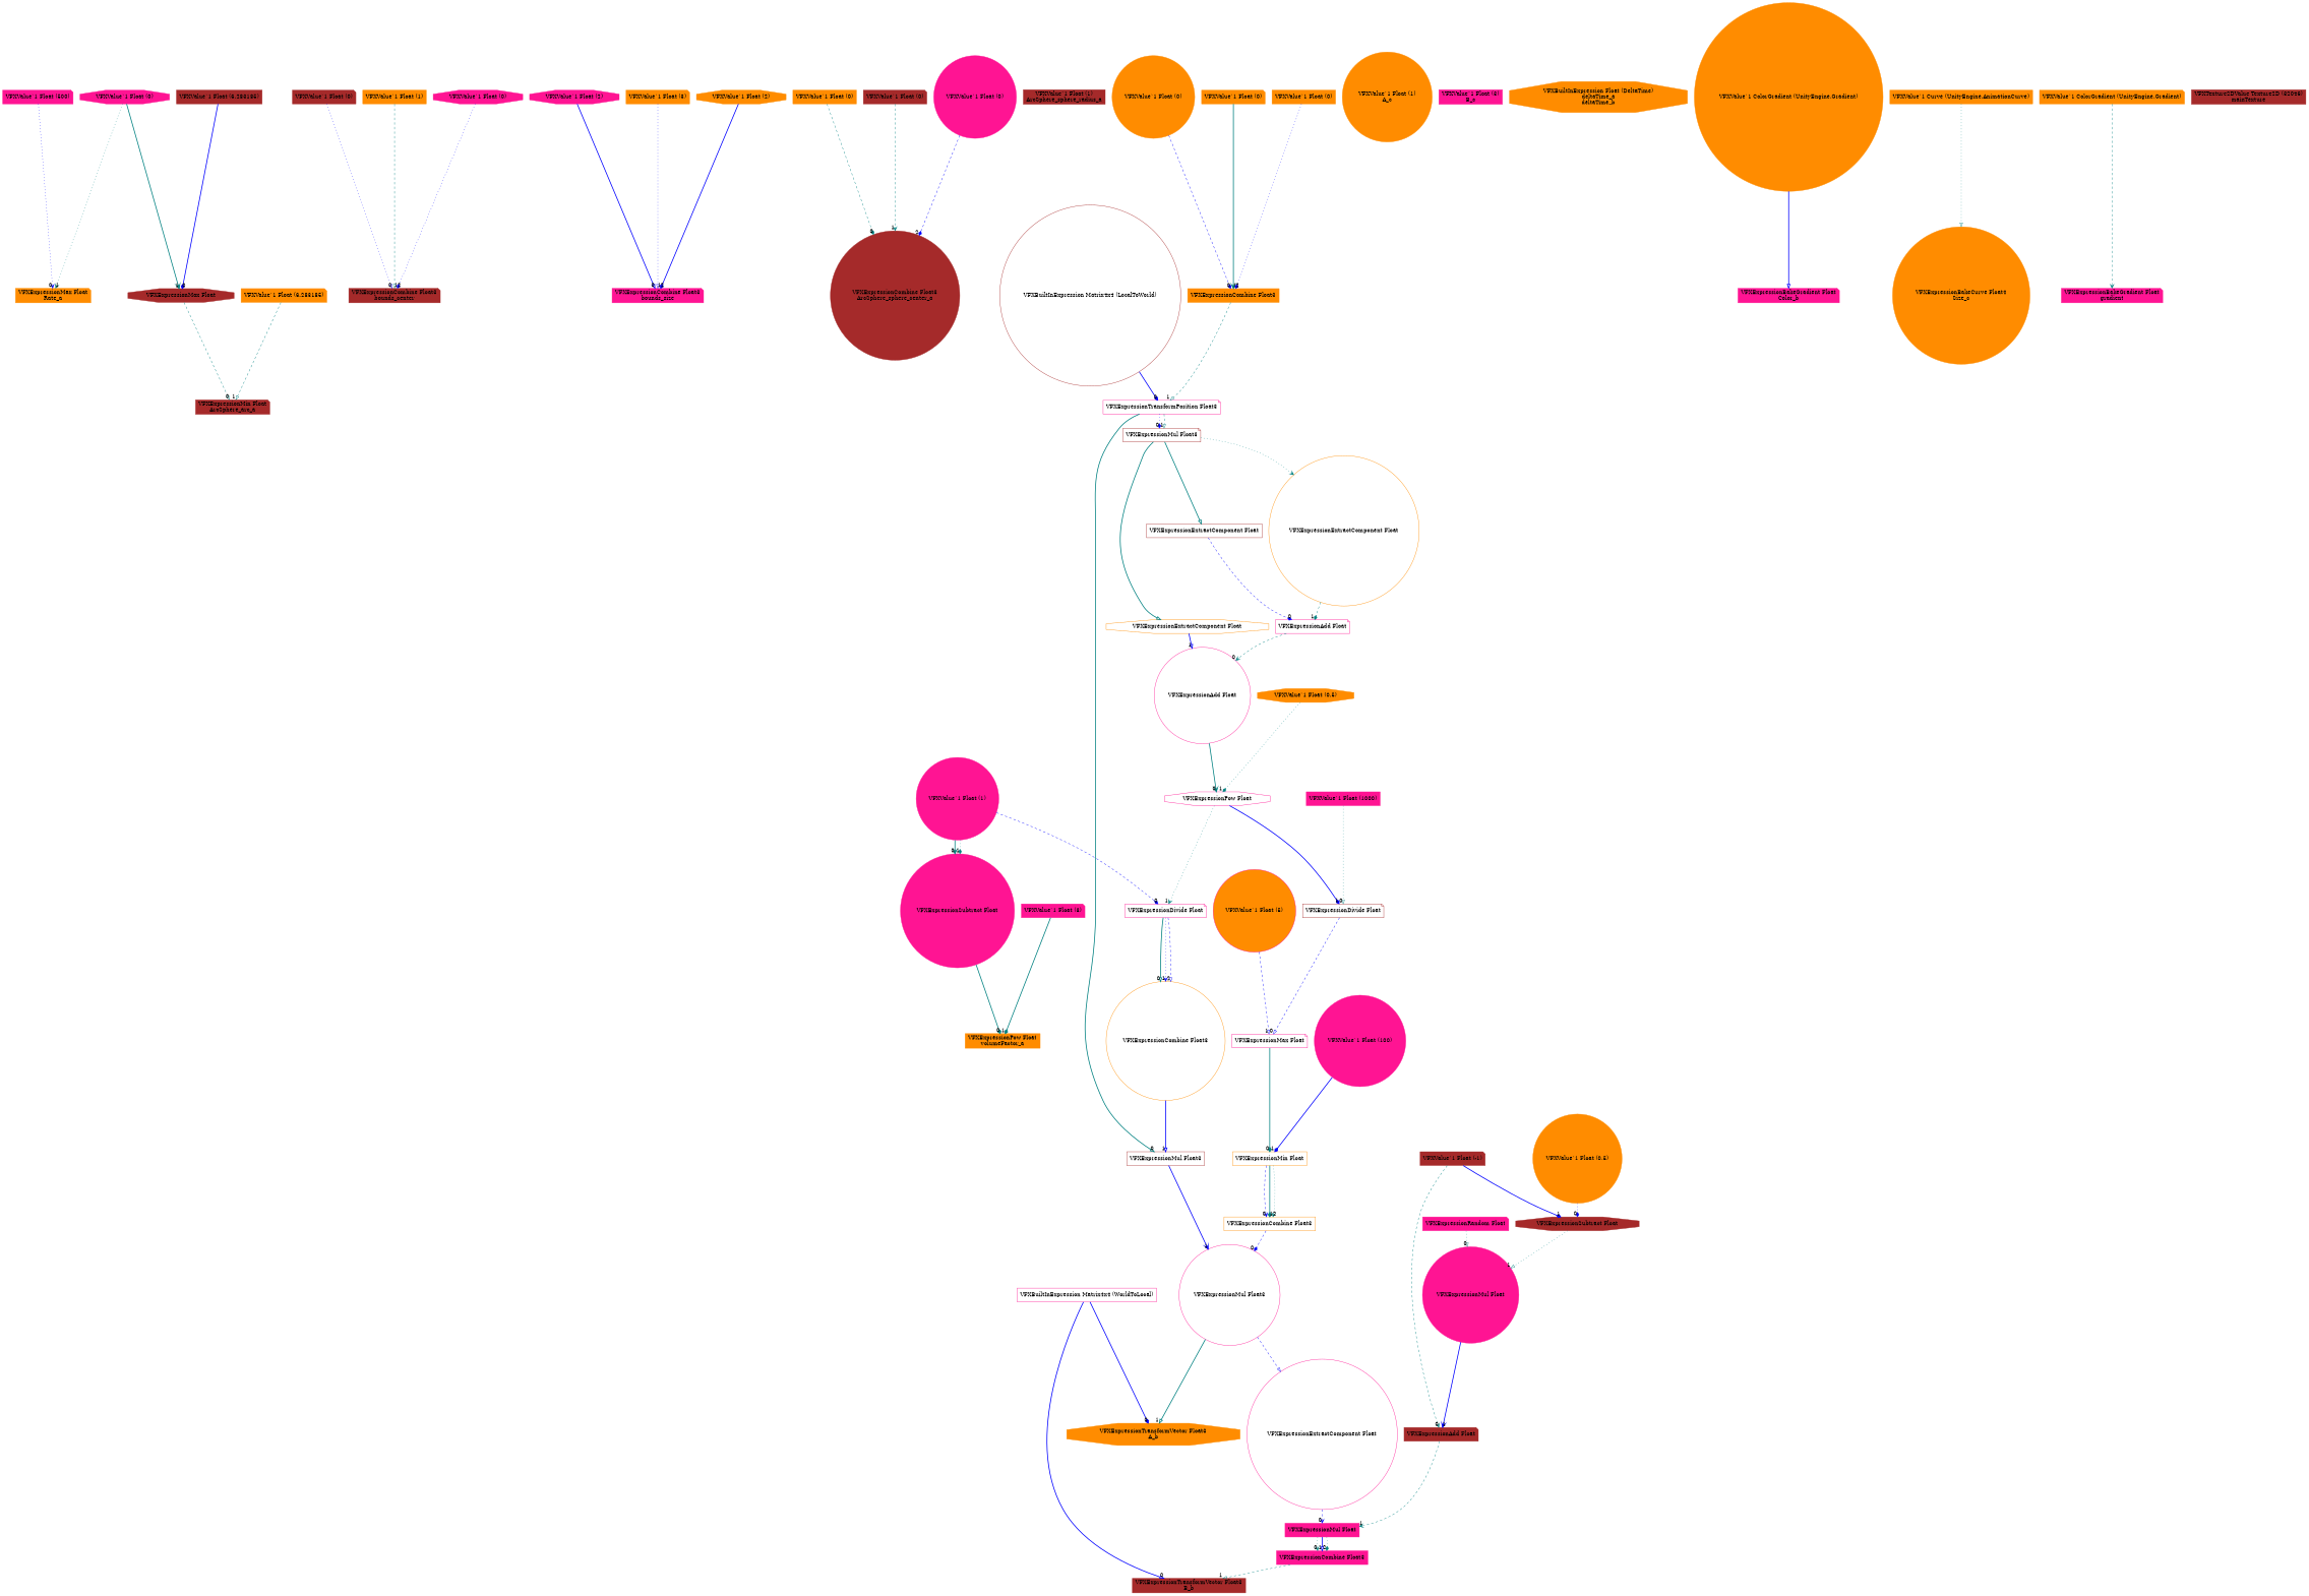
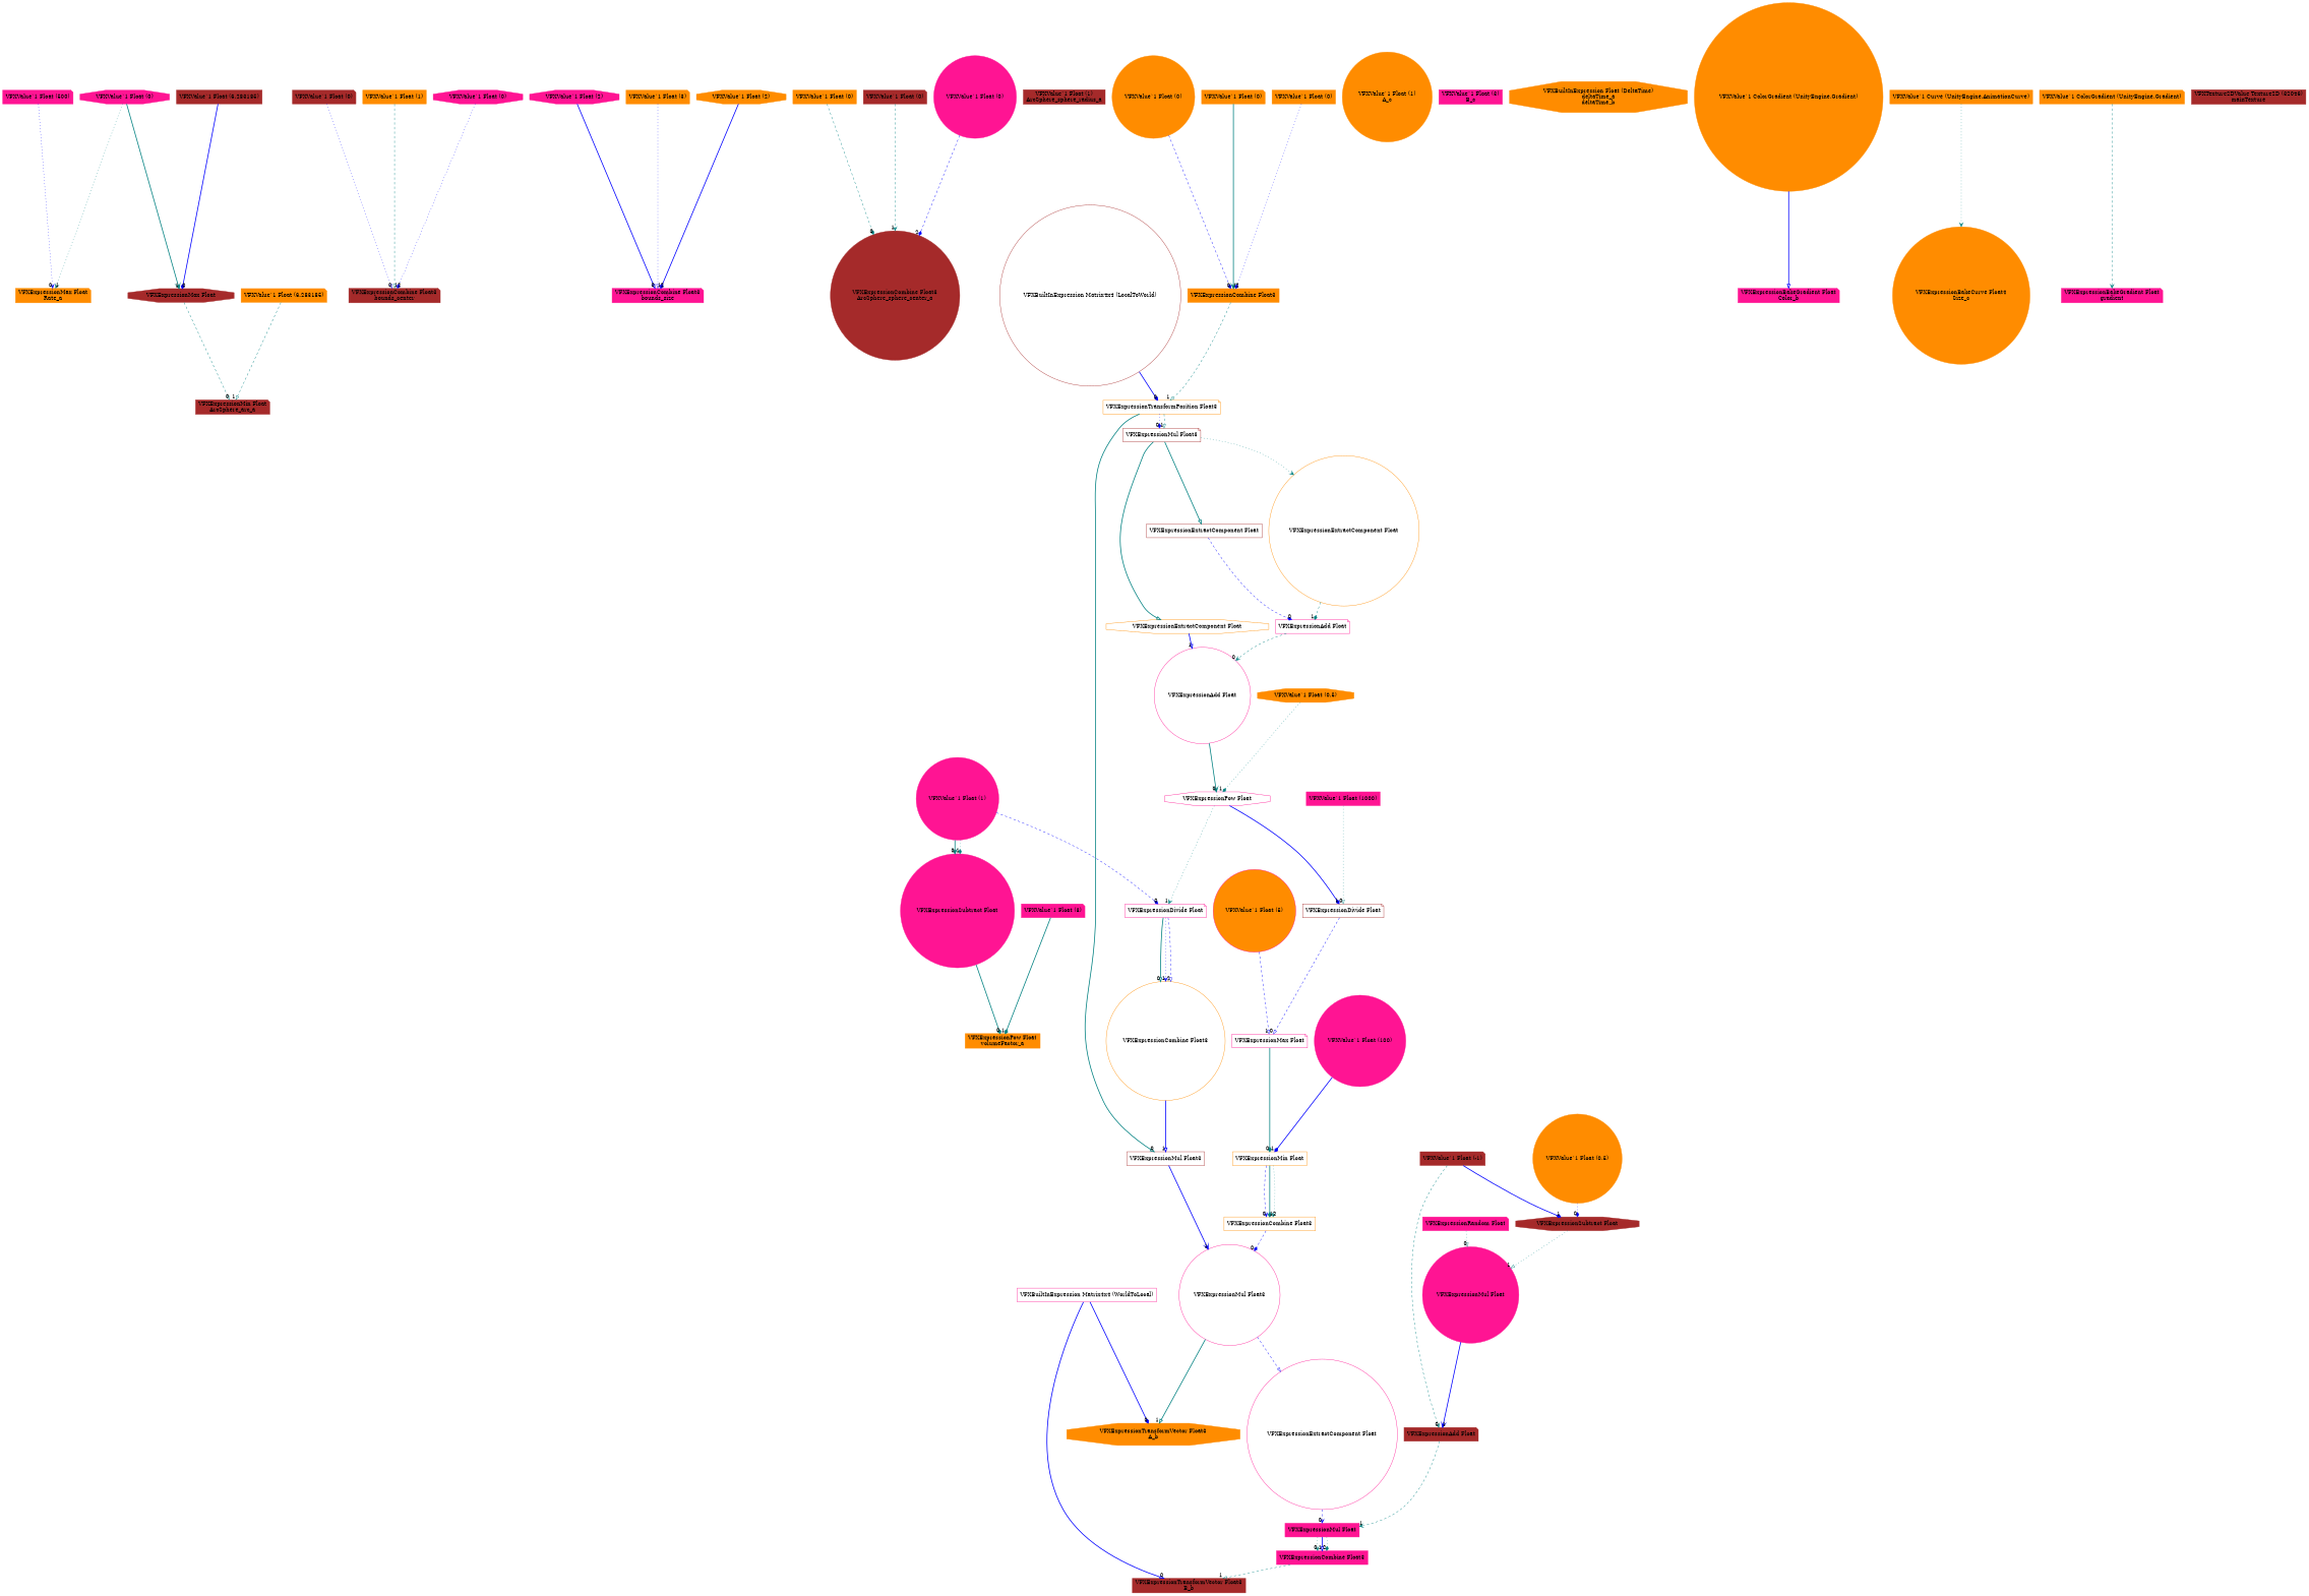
  digraph {
    node [color=deeppink shape=note style=filled]
    edge [arrowhead=onormal color=teal headlabel=0 style=bold]
    n1 [color=darkorange label="VFXExpressionMax Float\nRate_a"]
    n2 [label="VFXValue`1 Float (500)"]
    n3 [label="VFXValue`1 Float (0)" shape=octagon]
    n4 [color=brown label="VFXExpressionMax Float" shape=octagon]
    n5 [color=brown label="VFXExpressionMin Float\nArcSphere_arc_a"]
    n6 [color=brown label="VFXExpressionCombine Float3\nbounds_center"]
    n7 [color=brown label="VFXValue`1 Float (0)"]
    n8 [color=darkorange label="VFXValue`1 Float (1)" shape=box]
    n9 [label="VFXValue`1 Float (0)" shape=octagon]
    n10 [label="VFXExpressionCombine Float3\nbounds_size"]
    n11 [label="VFXValue`1 Float (2)" shape=octagon]
    n12 [color=darkorange label="VFXValue`1 Float (3)"]
    n13 [color=darkorange label="VFXValue`1 Float (2)" shape=octagon]
    n14 [color=brown label="VFXExpressionCombine Float3\nArcSphere_sphere_center_a" shape=circle]
    n15 [color=darkorange label="VFXValue`1 Float (0)" shape=box]
    n16 [color=brown label="VFXValue`1 Float (0)"]
    n17 [label="VFXValue`1 Float (0)" shape=circle]
    n18 [color=brown label="VFXValue`1 Float (1)\nArcSphere_sphere_radius_a" shape=box]
    n19 [color=brown label="VFXValue`1 Float (6.283185)" shape=box]
    n20 [color=darkorange label="VFXValue`1 Float (6.283185)"]
    n21 [color=darkorange label="VFXExpressionPow Float\nvolumeFactor_a" shape=box]
    n22 [label="VFXExpressionSubtract Float" shape=circle]
    n23 [label="VFXValue`1 Float (1)" shape=circle]
    n24 [label="VFXExpressionDivide Float" style=""]
    n25 [color=darkorange label="VFXExpressionCombine Float3" shape=circle style=""]
    n26 [label="VFXValue`1 Float (3)"]
    n27 [color=darkorange label="VFXExpressionTransformVector Float3\nA_b" shape=octagon]
    n28 [label="VFXBuiltInExpression Matrix4x4 (WorldToLocal)" shape=box style=""]
    n29 [color=brown label="VFXExpressionTransformVector Float3\nB_b" shape=box]
    n30 [label="VFXExpressionMul Float3" shape=circle style=""]
    n31 [label="VFXExpressionExtractComponent Float" shape=circle style=""]
    n32 [label="VFXExpressionMul Float" shape=box]
    n33 [color=darkorange label="VFXExpressionCombine Float3" shape=box style=""]
    n34 [color=darkorange label="VFXExpressionMin Float" shape=box style=""]
    n35 [label="VFXExpressionMax Float" style=""]
    n36 [color=brown label="VFXExpressionDivide Float" style=""]
    n37 [label="VFXValue`1 Float (1000)" shape=box]
    n38 [label="VFXExpressionPow Float" shape=octagon style=""]
    n39 [label="VFXExpressionAdd Float" shape=circle style=""]
    n40 [label="VFXExpressionAdd Float" style=""]
    n41 [color=brown label="VFXExpressionExtractComponent Float" shape=box style=""]
    n42 [color=brown label="VFXExpressionMul Float3" style=""]
    n43 [color=darkorange label="VFXExpressionExtractComponent Float" shape=circle style=""]
    n44 [color=darkorange label="VFXExpressionExtractComponent Float" shape=octagon style=""]
-   n45 [label="VFXExpressionTransformPosition Float3" style=""]
+   n45 [color=darkorange label="VFXExpressionTransformPosition Float3" style=""]
    n46 [color=brown label="VFXExpressionMul Float3" shape=box style=""]
    n47 [color=brown label="VFXBuiltInExpression Matrix4x4 (LocalToWorld)" shape=circle style=""]
    n48 [color=darkorange label="VFXExpressionCombine Float3" shape=box]
    n49 [color=darkorange label="VFXValue`1 Float (0)" shape=circle]
    n50 [color=darkorange label="VFXValue`1 Float (0)"]
    n51 [color=darkorange label="VFXValue`1 Float (0)" shape=box]
    n52 [color=darkorange label="VFXValue`1 Float (0.5)" shape=octagon]
    n53 [fillcolor=darkorange label="VFXValue`1 Float (5)" shape=circle]
    n54 [label="VFXValue`1 Float (100)" shape=circle]
    n55 [label="VFXExpressionCombine Float3" shape=box]
    n56 [color=brown label="VFXExpressionAdd Float"]
    n57 [color=brown label="VFXValue`1 Float (-1)"]
    n58 [color=brown label="VFXExpressionSubtract Float" shape=octagon]
    n59 [label="VFXExpressionMul Float" shape=circle]
    n60 [label="VFXExpressionRandom Float"]
    n61 [color=darkorange label="VFXValue`1 Float (0.5)" shape=circle]
    n62 [color=darkorange label="VFXValue`1 Float (1)\nA_c" shape=circle]
    n63 [label="VFXValue`1 Float (3)\nB_c" shape=box]
    n64 [color=darkorange label="VFXBuiltInExpression Float (DeltaTime)\ndeltaTime_a\ndeltaTime_b" shape=octagon]
    n65 [label="VFXExpressionBakeGradient Float\nColor_b"]
    n66 [color=darkorange label="VFXValue`1 ColorGradient (UnityEngine.Gradient)" shape=circle]
    n67 [color=darkorange label="VFXExpressionBakeCurve Float4\nSize_c" shape=circle]
    n68 [color=darkorange label="VFXValue`1 Curve (UnityEngine.AnimationCurve)" shape=box]
    n69 [label="VFXExpressionBakeGradient Float\ngradient"]
    n70 [color=darkorange label="VFXValue`1 ColorGradient (UnityEngine.Gradient)"]
    n71 [color=brown label="VFXTexture2DValue Texture2D (32046)\nmainTexture" shape=box]
    n2 -> n1 [arrowhead=vee color=blue style=dotted]
    n3 -> n1 [arrowhead=vee headlabel=1 style=dotted]
    n3 -> n4 [arrowhead=vee headlabel=1]
    n4 -> n5 [style=dashed]
    n7 -> n6 [color=blue style=dotted]
    n8 -> n6 [headlabel=1 style=dashed]
    n9 -> n6 [arrowhead=diamond color=blue headlabel=2 style=dotted]
    n11 -> n10 [color=blue]
    n12 -> n10 [color=blue headlabel=1 style=dotted]
    n13 -> n10 [arrowhead=diamond color=blue headlabel=2]
    n15 -> n14 [arrowhead=diamond style=dashed]
    n16 -> n14 [arrowhead=vee headlabel=1 style=dashed]
    n17 -> n14 [arrowhead=diamond color=blue headlabel=2 style=dashed]
    n19 -> n4 [arrowhead=diamond color=blue]
    n20 -> n5 [headlabel=1 style=dashed]
    n22 -> n21 [arrowhead=diamond]
    n23 -> n22 [arrowhead=vee]
    n23 -> n22 [arrowhead=diamond headlabel=1 style=dotted]
    n23 -> n24 [arrowhead=diamond color=blue style=dashed]
    n24 -> n25
    n24 -> n25 [arrowhead=vee color=blue headlabel=1 style=dotted]
    n24 -> n25 [color=blue headlabel=2 style=dashed]
    n25 -> n46 [color=blue headlabel=1]
    n26 -> n21 [arrowhead=diamond headlabel=1]
    n28 -> n27 [arrowhead=diamond color=blue]
    n28 -> n29 [color=blue]
    n30 -> n27 [headlabel=1]
    n30 -> n31 [color=blue style=dashed headlabel=""]
    n31 -> n32 [arrowhead=vee color=blue style=dashed]
    n32 -> n55 [arrowhead=vee style=dotted]
    n32 -> n55 [color=blue headlabel=1]
    n32 -> n55 [arrowhead=diamond headlabel=2 style=dotted]
    n33 -> n30 [arrowhead=diamond color=blue style=dashed]
    n34 -> n33 [arrowhead=vee color=blue style=dashed]
    n34 -> n33 [arrowhead=diamond headlabel=1]
    n34 -> n33 [arrowhead=vee headlabel=2 style=dotted]
    n35 -> n34 [arrowhead=diamond]
    n36 -> n35 [color=blue style=dashed]
    n37 -> n36 [style=dotted]
    n38 -> n24 [arrowhead=vee headlabel=1 style=dotted]
    n38 -> n36 [arrowhead=diamond color=blue headlabel=1]
    n39 -> n38 [arrowhead=vee]
    n40 -> n39 [arrowhead=vee style=dashed]
    n41 -> n40 [arrowhead=diamond color=blue style=dashed]
    n42 -> n41 [headlabel=""]
    n42 -> n43 [arrowhead=vee style=dotted headlabel=""]
    n42 -> n44 [headlabel=""]
    n43 -> n40 [arrowhead=diamond headlabel=1 style=dashed]
    n44 -> n39 [color=blue headlabel=1]
    n45 -> n42 [arrowhead=diamond color=blue style=dotted]
    n45 -> n42 [headlabel=1 style=dashed]
    n45 -> n46
    n46 -> n30 [arrowhead=vee color=blue headlabel=1]
    n47 -> n45 [arrowhead=diamond color=blue]
    n48 -> n45 [headlabel=1 style=dashed]
    n49 -> n48 [arrowhead=diamond color=blue style=dashed]
    n50 -> n48 [arrowhead=vee headlabel=1]
    n51 -> n48 [arrowhead=diamond color=blue headlabel=2 style=dotted]
    n52 -> n38 [arrowhead=diamond headlabel=1 style=dotted]
    n53 -> n35 [color=blue headlabel=1 style=dashed]
    n54 -> n34 [arrowhead=diamond color=blue headlabel=1]
    n55 -> n29 [headlabel=1 style=dashed]
    n56 -> n32 [arrowhead=vee headlabel=1 style=dashed]
    n57 -> n56 [arrowhead=vee style=dashed]
    n57 -> n58 [arrowhead=diamond color=blue headlabel=1]
    n58 -> n59 [headlabel=1 style=dotted]
    n59 -> n56 [arrowhead=vee color=blue headlabel=1]
    n60 -> n59 [style=dotted]
    n61 -> n58 [arrowhead=diamond color=blue style=dotted]
    n66 -> n65 [color=blue headlabel=""]
-   n68 -> n67 [style=dotted headlabel=""]
+   n68 -> n67 [arrowhead=vee style=dotted headlabel=""]
    n70 -> n69 [arrowhead=vee style=dashed headlabel=""]
  }
